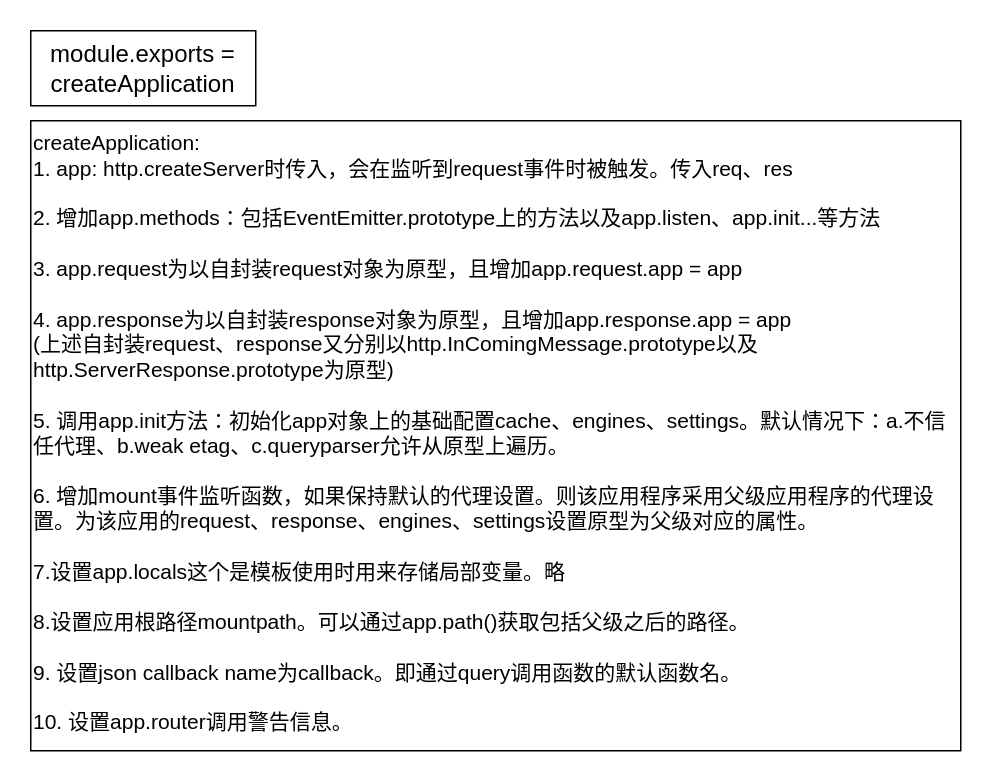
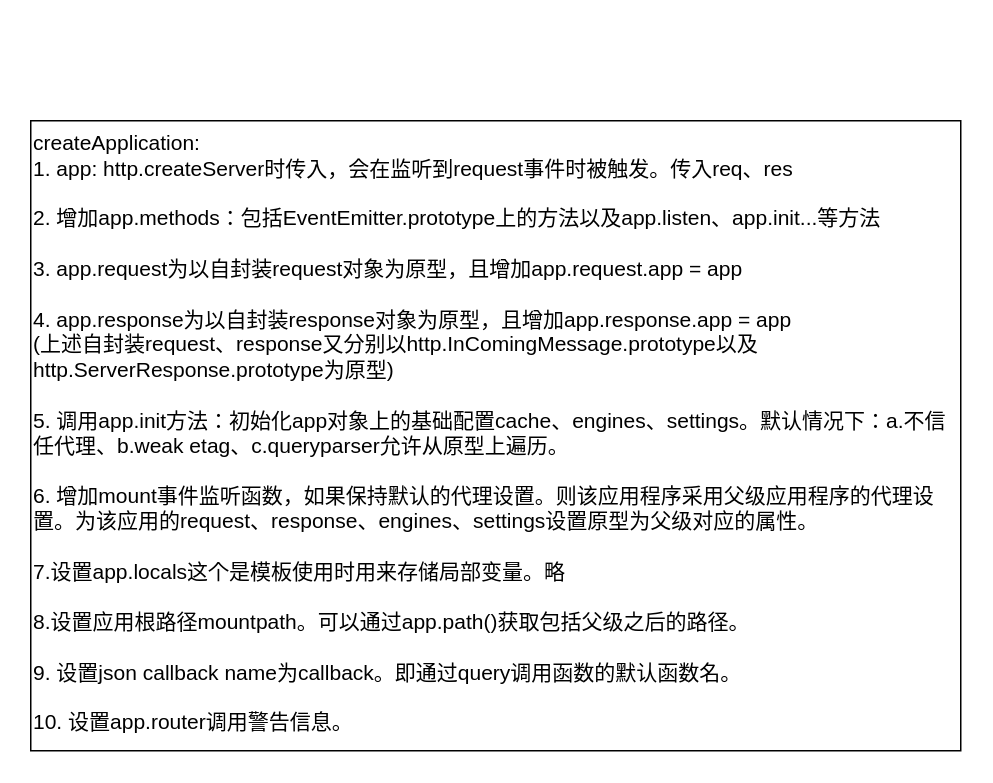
  <mxCell id="0" />
  <mxCell id="1" parent="0" />
- <mxCell id="2" value="module.exports = createApplication" style="rounded=0;whiteSpace=wrap;html=1;fontSize=16;" vertex="1" parent="1"><mxGeometry x="20" y="20" width="150" height="50" as="geometry" /></mxCell>
  <mxCell id="3" value="createApplication:&lt;br style=&quot;font-size: 14px;&quot;&gt;1. app: http.createServer时传入，会在监听到request事件时被触发。传入req、res&lt;br&gt;&lt;br&gt;2. 增加app.methods：包括EventEmitter.prototype上的方法以及app.listen、app.init...等方法&lt;br&gt;&lt;br&gt;3. app.request为以自封装request对象为原型，且增加app.request.app = app&lt;br&gt;&lt;br&gt;4. app.response为以自封装response对象为原型，且增加app.response.app = app&lt;br&gt;(上述自封装request、response又分别以http.InComingMessage.prototype以及http.ServerResponse.prototype为原型)&lt;br&gt;&lt;br&gt;5. 调用app.init方法：初始化app对象上的基础配置cache、engines、settings。默认情况下：a.不信任代理、b.weak etag、c.queryparser允许从原型上遍历。&lt;br&gt;&lt;br&gt;6. 增加mount事件监听函数，如果保持默认的代理设置。则该应用程序采用父级应用程序的代理设置。为该应用的request、response、engines、settings设置原型为父级对应的属性。&lt;br&gt;&lt;br&gt;7.设置app.locals这个是模板使用时用来存储局部变量。略&lt;br&gt;&lt;br&gt;8.设置应用根路径mountpath。可以通过app.path()获取包括父级之后的路径。&lt;br&gt;&lt;br&gt;9. 设置json callback name为callback。即通过query调用函数的默认函数名。&lt;br&gt;&lt;br&gt;10. 设置app.router调用警告信息。" style="rounded=0;whiteSpace=wrap;html=1;align=left;verticalAlign=top;fontSize=14;" vertex="1" parent="1"><mxGeometry x="20" y="80" width="620" height="420" as="geometry" /></mxCell>
